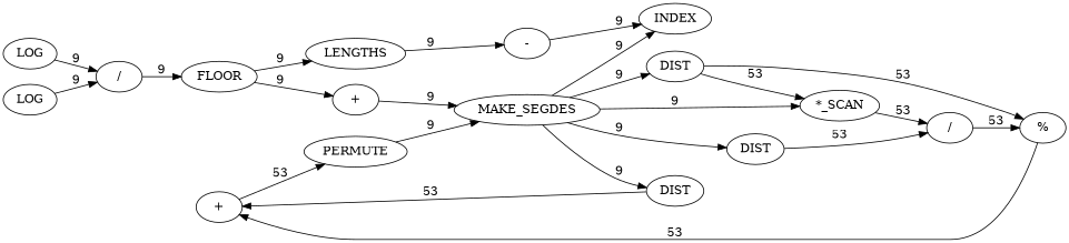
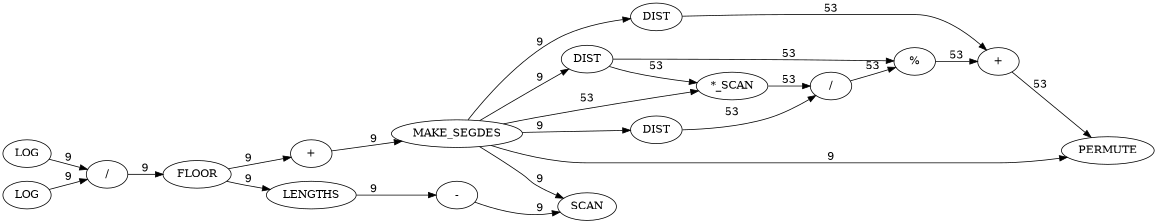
  digraph {
    rankdir=LR
    node [cost=257]
    edge [cost=9]
    n1 [cost=771 label="+"]
    n2 [cost=4557 label=PERMUTE]
    n3 [cost=3484 label=LOG]
    n4 [cost=814 label="/"]
    n5 [cost=906 label=FLOOR]
    n6 [cost=342 label=LENGTHS]
    n7 [cost=818 label="-"]
-   n8 [cost=9113 label=INDEX]
+   n8 [cost=9113 label=SCAN]
    n9 [label=DIST]
    n10 [label=MAKE_SEGDES]
    n11 [cost=945 label="*_SCAN"]
    n12 [cost=300 label=DIST]
    n13 [cost=176 label=DIST]
    n14 [cost=2061 label="/"]
    n15 [cost=1032 label="%"]
    n16 [cost=259 label=LOG]
    n17 [cost=774 label="+"]
    n1 -> n2 [cost=53 label=53]
    n3 -> n4 [label=9]
    n4 -> n5 [label=9]
    n5 -> n6 [label=9]
    n5 -> n17 [label=9]
    n6 -> n7 [label=9]
    n7 -> n8 [label=9]
    n9 -> n1 [cost=53 label=53]
-   n2 -> n10 [label=9]
+   n10 -> n2 [label=9]
    n10 -> n8 [label=9]
    n10 -> n9 [label=9]
-   n10 -> n11 [label=9]
+   n10 -> n11 [label=53]
    n10 -> n12 [label=9]
    n10 -> n13 [label=9]
    n11 -> n14 [cost=53 label=53]
    n12 -> n14 [cost=53 label=53]
    n13 -> n11 [cost=53 label=53]
    n13 -> n15 [cost=53 label=53]
    n14 -> n15 [cost=53 label=53]
    n15 -> n1 [cost=53 label=53]
    n16 -> n4 [label=9]
    n17 -> n10 [label=9]
  }
